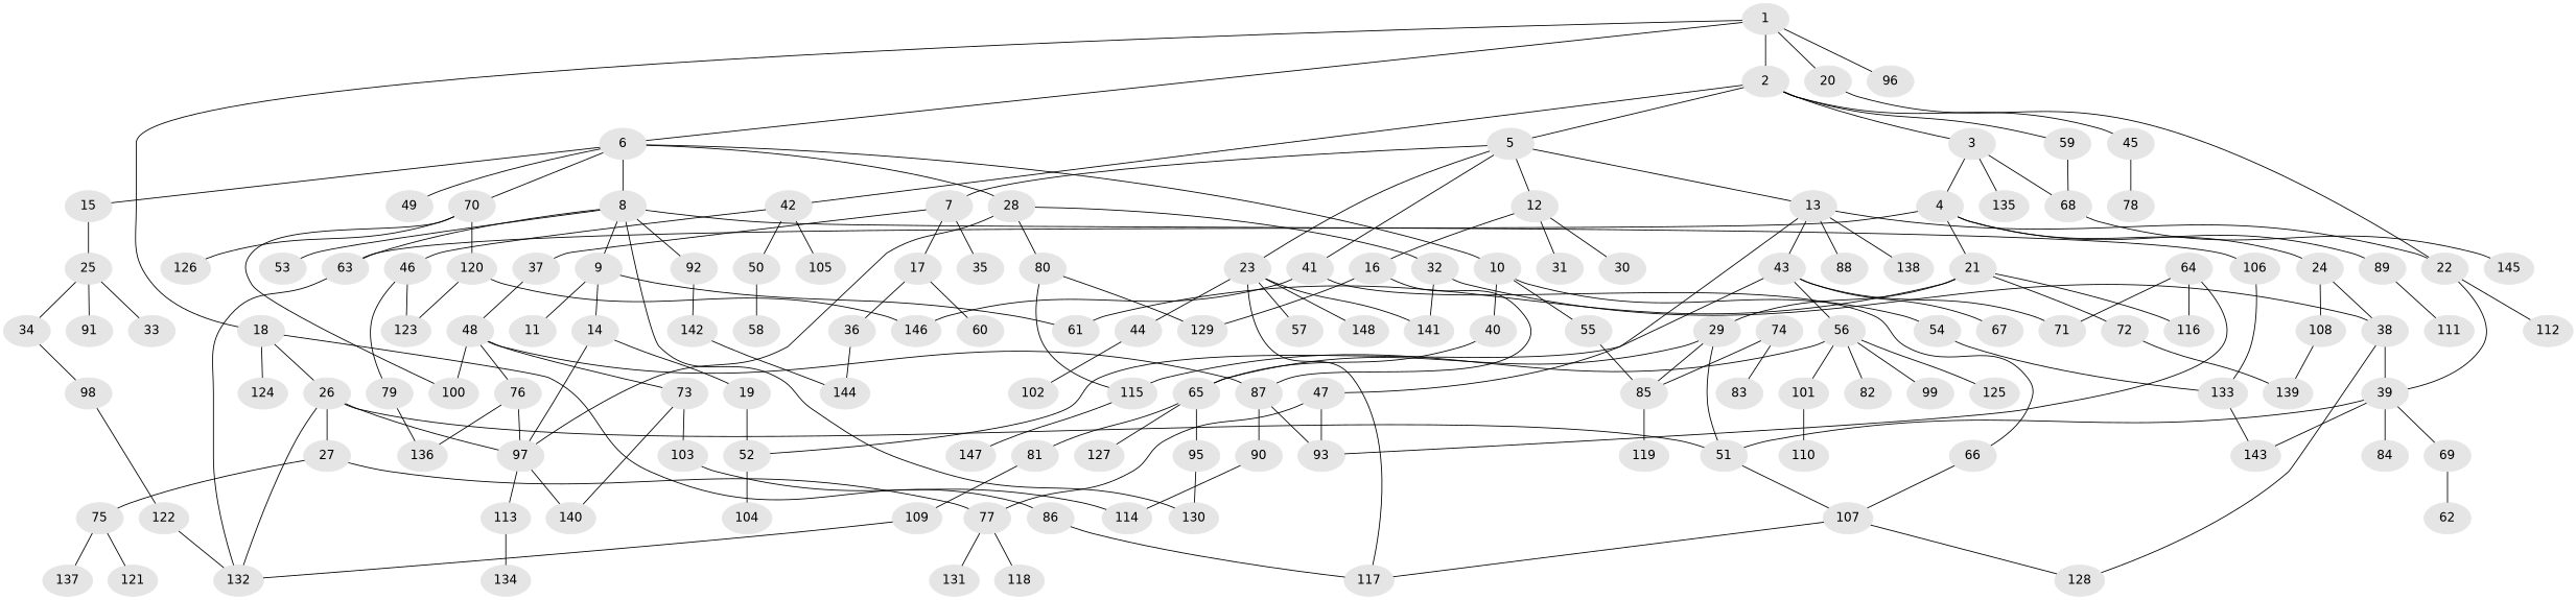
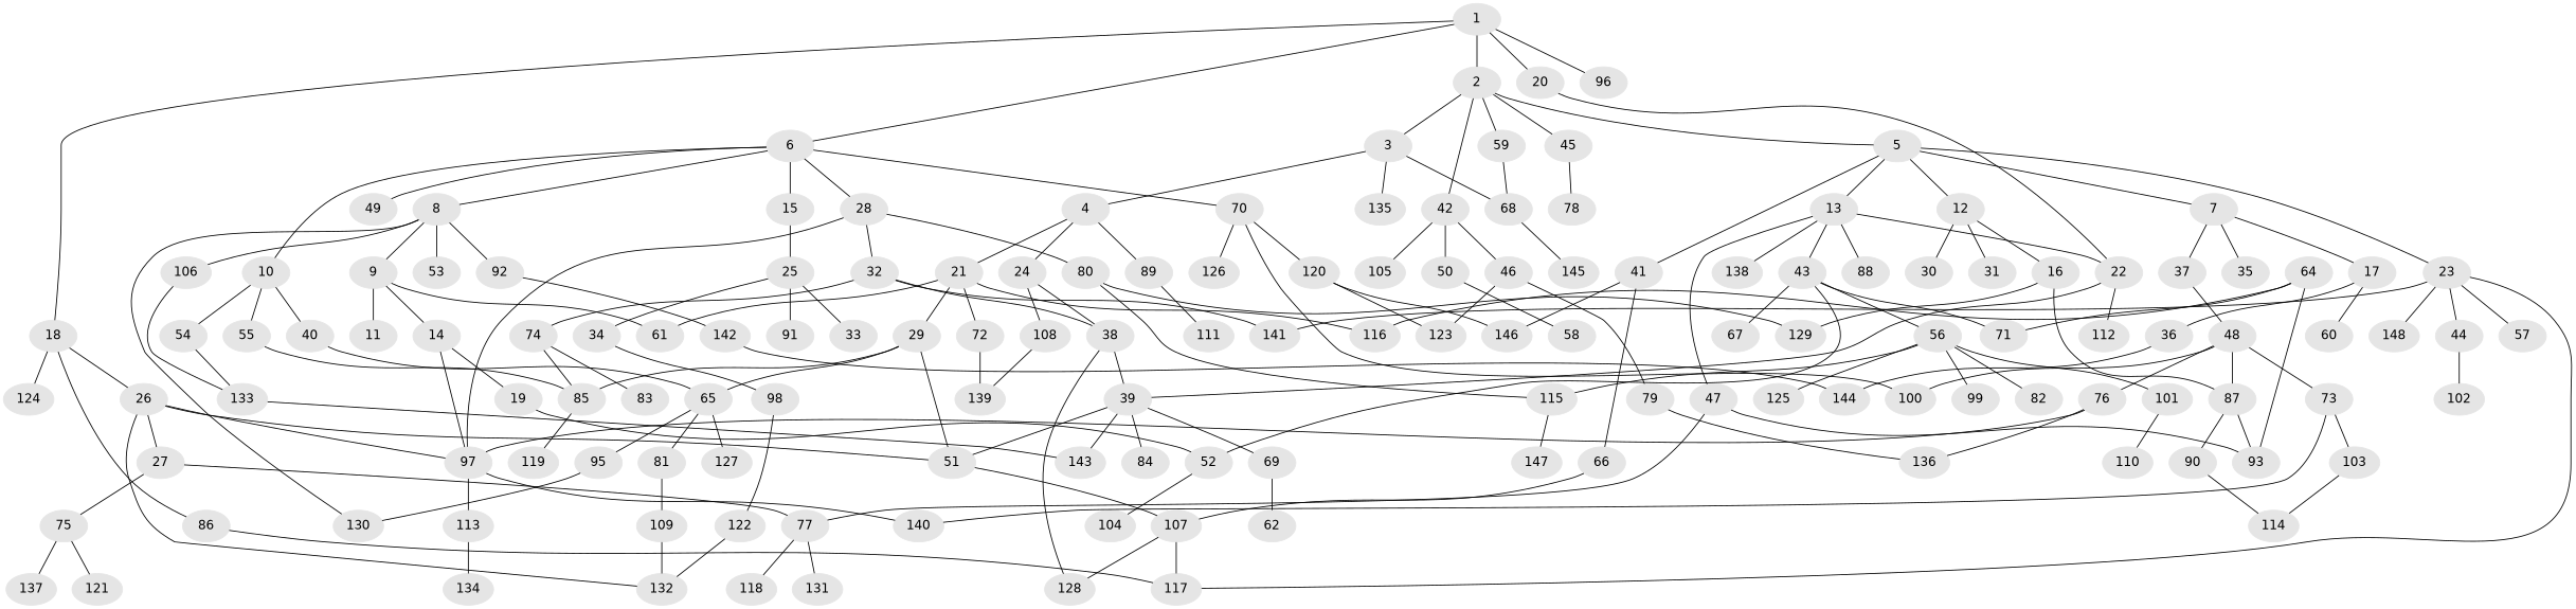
  graph {
    fontname="DejaVu Sans"
    node [color=gray90 fontname="DejaVu Sans" style=filled]
    edge [fontname="DejaVu Sans"]
    1
    2
    6
    18
    20
    96
    3
    5
    42
    45
    59
    8
    10
    15
    28
    49
    70
    26
    86
    124
    22
    4
    68
    135
    7
    12
    13
    23
    41
    46
    50
    105
    78
    21
    24
-   63
    89
    145
    29
    61
    72
    116
    38
    108
    132
    111
    17
    35
    37
    16
    30
    31
    43
    47
    88
    138
    44
    57
    117
    141
    148
    66
    146
    9
    53
    92
    106
    130
    40
    54
    55
    25
    97
    32
    80
    100
    120
    126
    36
    60
    48
    11
    14
    142
    133
    19
    64
    71
    93
    65
    85
    87
    129
    39
    112
    52
    56
    67
    77
    140
    113
    33
    34
    91
    90
    144
    27
    51
    104
    139
    69
    84
    143
    102
    128
    98
    75
    107
    121
    137
    118
    131
    74
    115
    81
    95
    127
    119
    83
    122
    73
    76
    62
    79
    123
    58
    82
    99
    101
    125
    136
    103
    110
    147
    109
    114
    134
    1 -- 2
    1 -- 6
    1 -- 18
    1 -- 20
    1 -- 96
    2 -- 3
    2 -- 5
    2 -- 42
    2 -- 45
    2 -- 59
    6 -- 8
    6 -- 10
    6 -- 15
    6 -- 28
    6 -- 49
    6 -- 70
    18 -- 26
    18 -- 86
    18 -- 124
    20 -- 22
    3 -- 4
    3 -- 68
    3 -- 135
    5 -- 7
    5 -- 12
    5 -- 13
    5 -- 23
    5 -- 41
    42 -- 46
    42 -- 50
    42 -- 105
    45 -- 78
    59 -- 68
-   8 -- 63
    8 -- 9
    8 -- 53
    8 -- 92
    8 -- 106
    8 -- 130
    10 -- 40
    10 -- 54
    10 -- 55
    15 -- 25
    28 -- 97
    28 -- 32
    28 -- 80
    70 -- 100
    70 -- 120
    70 -- 126
    26 -- 132
    26 -- 97
    26 -- 27
    26 -- 51
    86 -- 117
    22 -- 39
    22 -- 112
    4 -- 21
    4 -- 24
-   4 -- 63
    4 -- 89
    68 -- 145
    7 -- 17
    7 -- 35
    7 -- 37
    12 -- 16
    12 -- 30
    12 -- 31
    13 -- 22
    13 -- 43
    13 -- 47
    13 -- 88
    13 -- 138
    23 -- 44
    23 -- 57
    23 -- 117
    23 -- 141
    23 -- 148
    41 -- 66
    41 -- 146
    46 -- 79
    46 -- 123
    50 -- 58
    21 -- 29
    21 -- 61
    21 -- 72
    21 -- 116
    24 -- 38
    24 -- 108
-   63 -- 132
    89 -- 111
    29 -- 65
    29 -- 85
    29 -- 51
    72 -- 139
    38 -- 39
    38 -- 128
    108 -- 139
    17 -- 36
    17 -- 60
    37 -- 48
    16 -- 87
    16 -- 129
    43 -- 71
    43 -- 52
    43 -- 56
    43 -- 67
    47 -- 93
    47 -- 77
    44 -- 102
    66 -- 107
    9 -- 61
    9 -- 11
    9 -- 14
    92 -- 142
    106 -- 133
    40 -- 65
    54 -- 133
    55 -- 85
    25 -- 33
    25 -- 34
    25 -- 91
    97 -- 140
    97 -- 113
    32 -- 38
    32 -- 141
+   32 -- 74
    80 -- 129
    80 -- 115
    120 -- 146
    120 -- 123
    36 -- 144
    48 -- 100
    48 -- 87
    48 -- 73
    48 -- 76
    14 -- 97
    14 -- 19
    142 -- 144
    133 -- 143
    19 -- 52
    64 -- 116
    64 -- 71
    64 -- 93
    65 -- 81
    65 -- 95
    65 -- 127
    85 -- 119
    87 -- 93
    87 -- 90
    39 -- 51
    39 -- 69
    39 -- 84
    39 -- 143
    52 -- 104
    56 -- 115
    56 -- 82
    56 -- 99
    56 -- 101
    56 -- 125
    77 -- 118
    77 -- 131
    113 -- 134
    34 -- 98
    90 -- 114
    27 -- 77
    27 -- 75
    51 -- 107
    69 -- 62
    98 -- 122
    75 -- 121
    75 -- 137
    107 -- 117
    107 -- 128
    74 -- 85
    74 -- 83
    115 -- 147
    81 -- 109
    95 -- 130
    122 -- 132
    73 -- 140
    73 -- 103
    76 -- 97
    76 -- 136
    79 -- 136
    101 -- 110
    103 -- 114
    109 -- 132
  }
